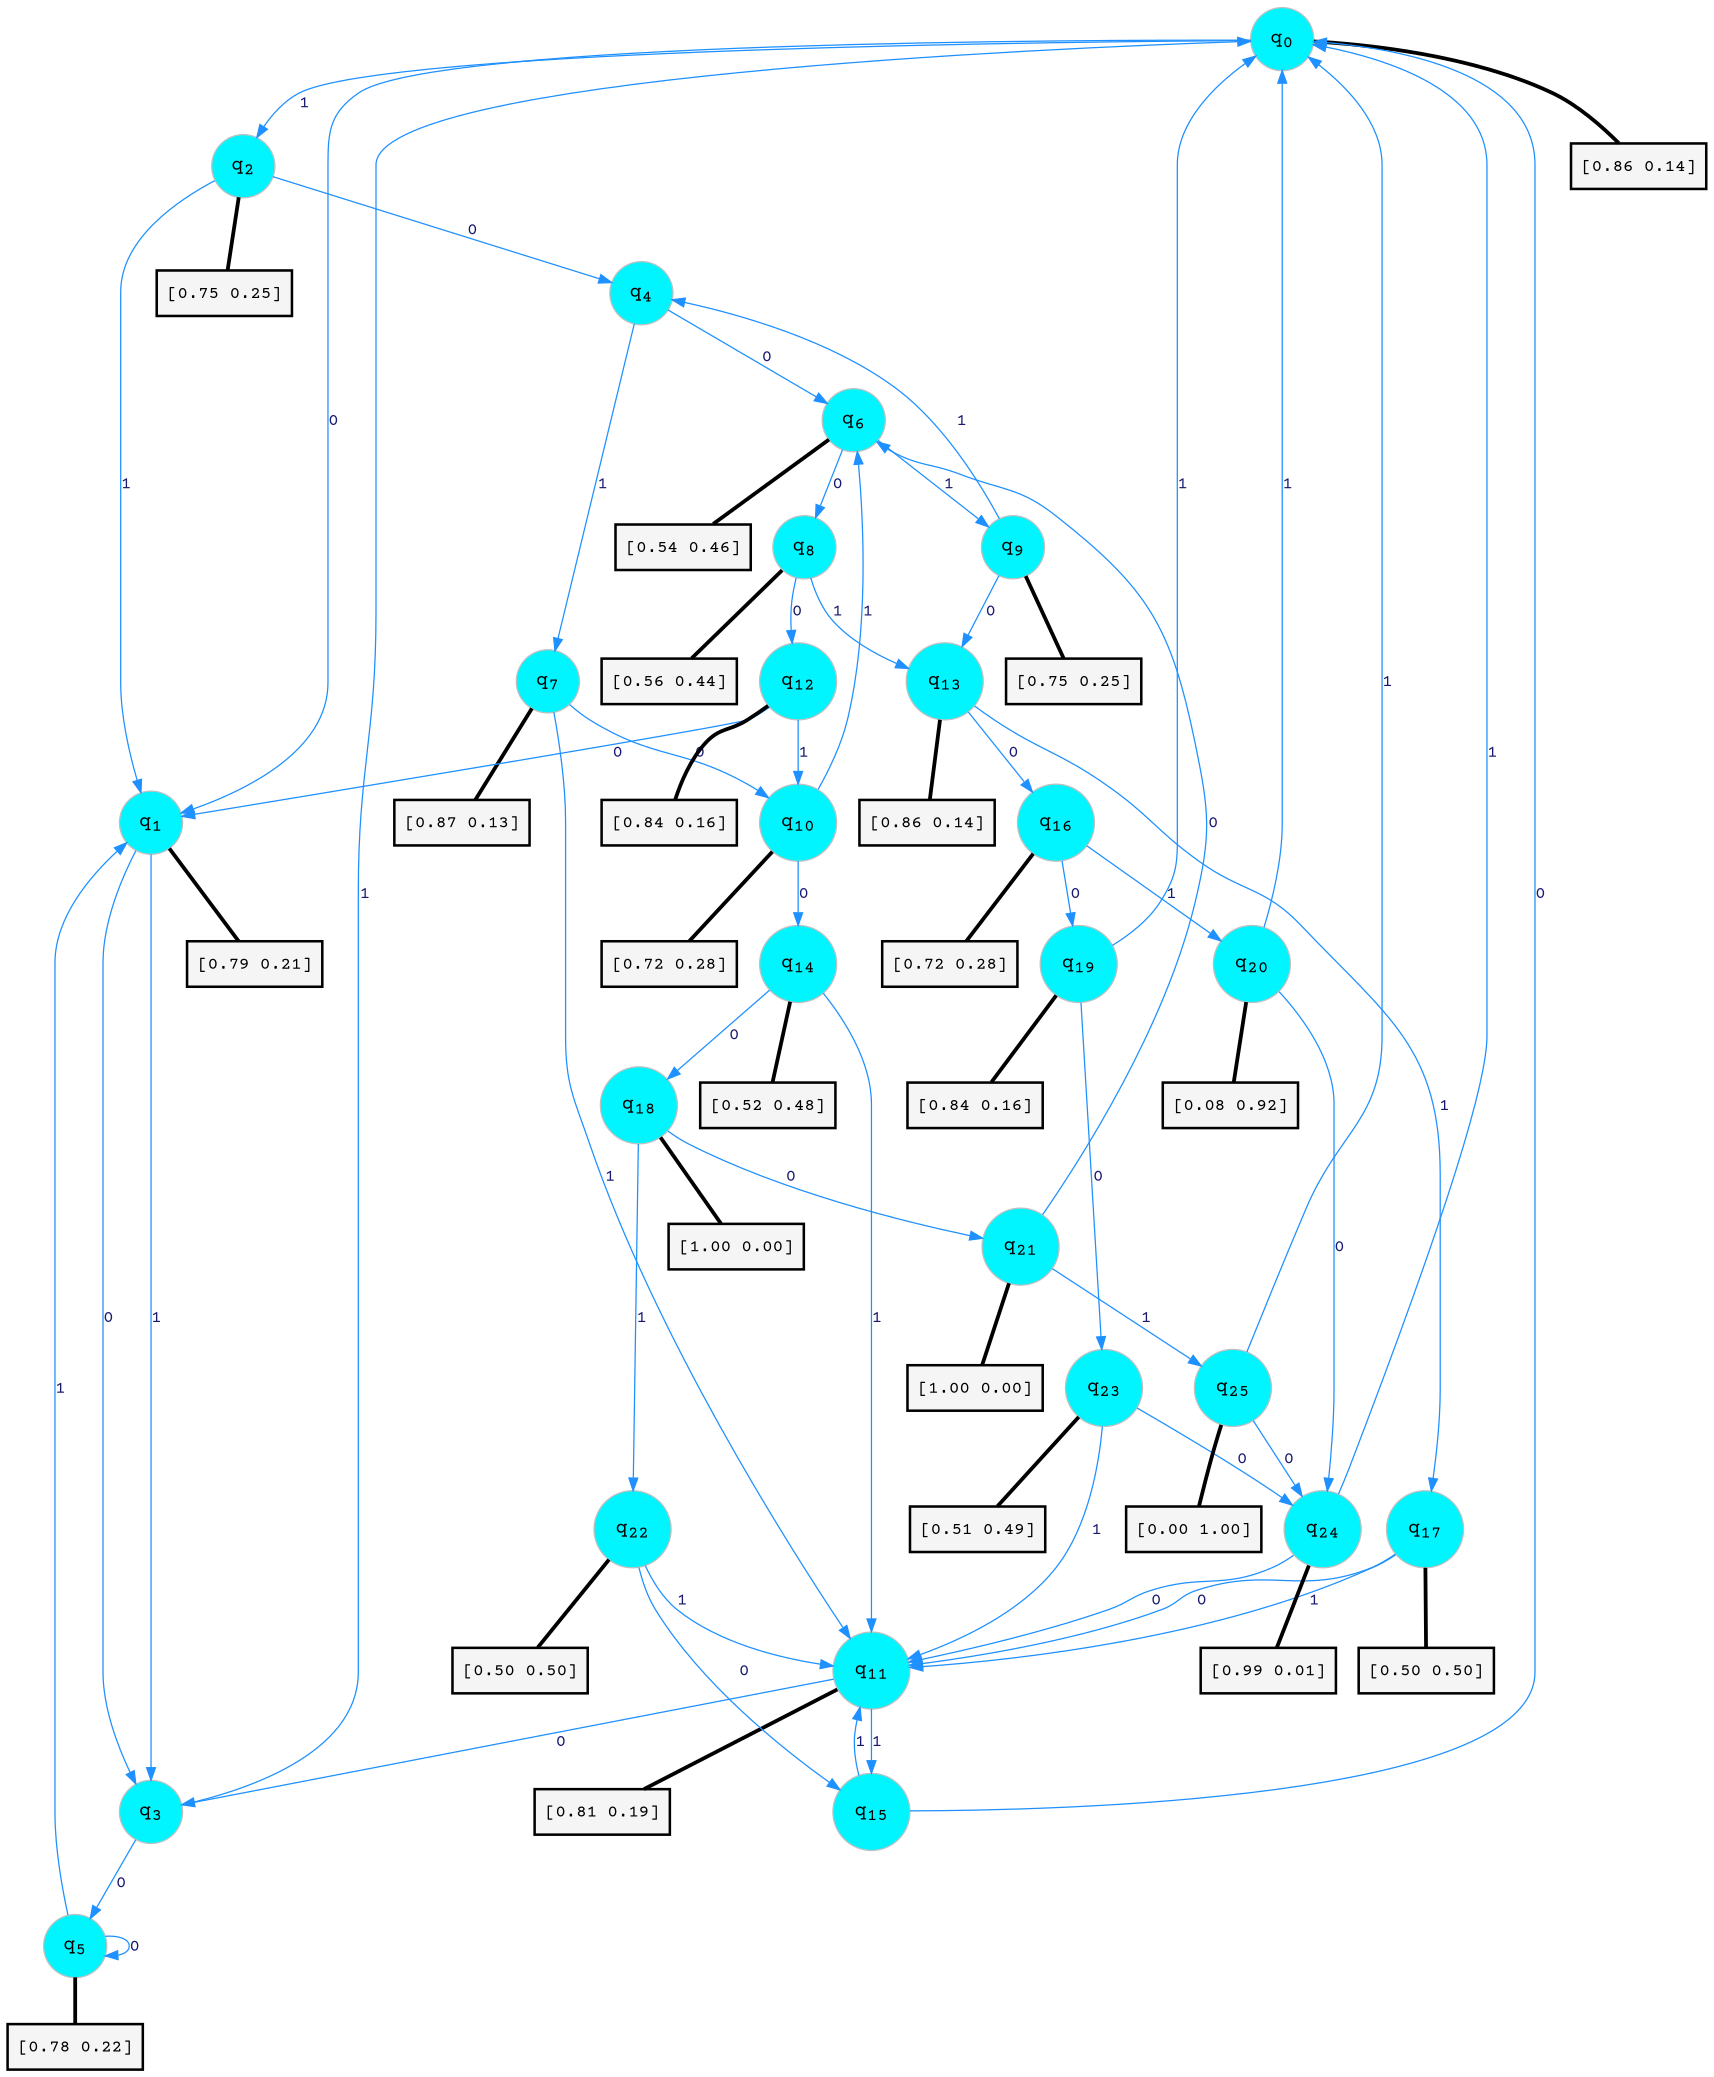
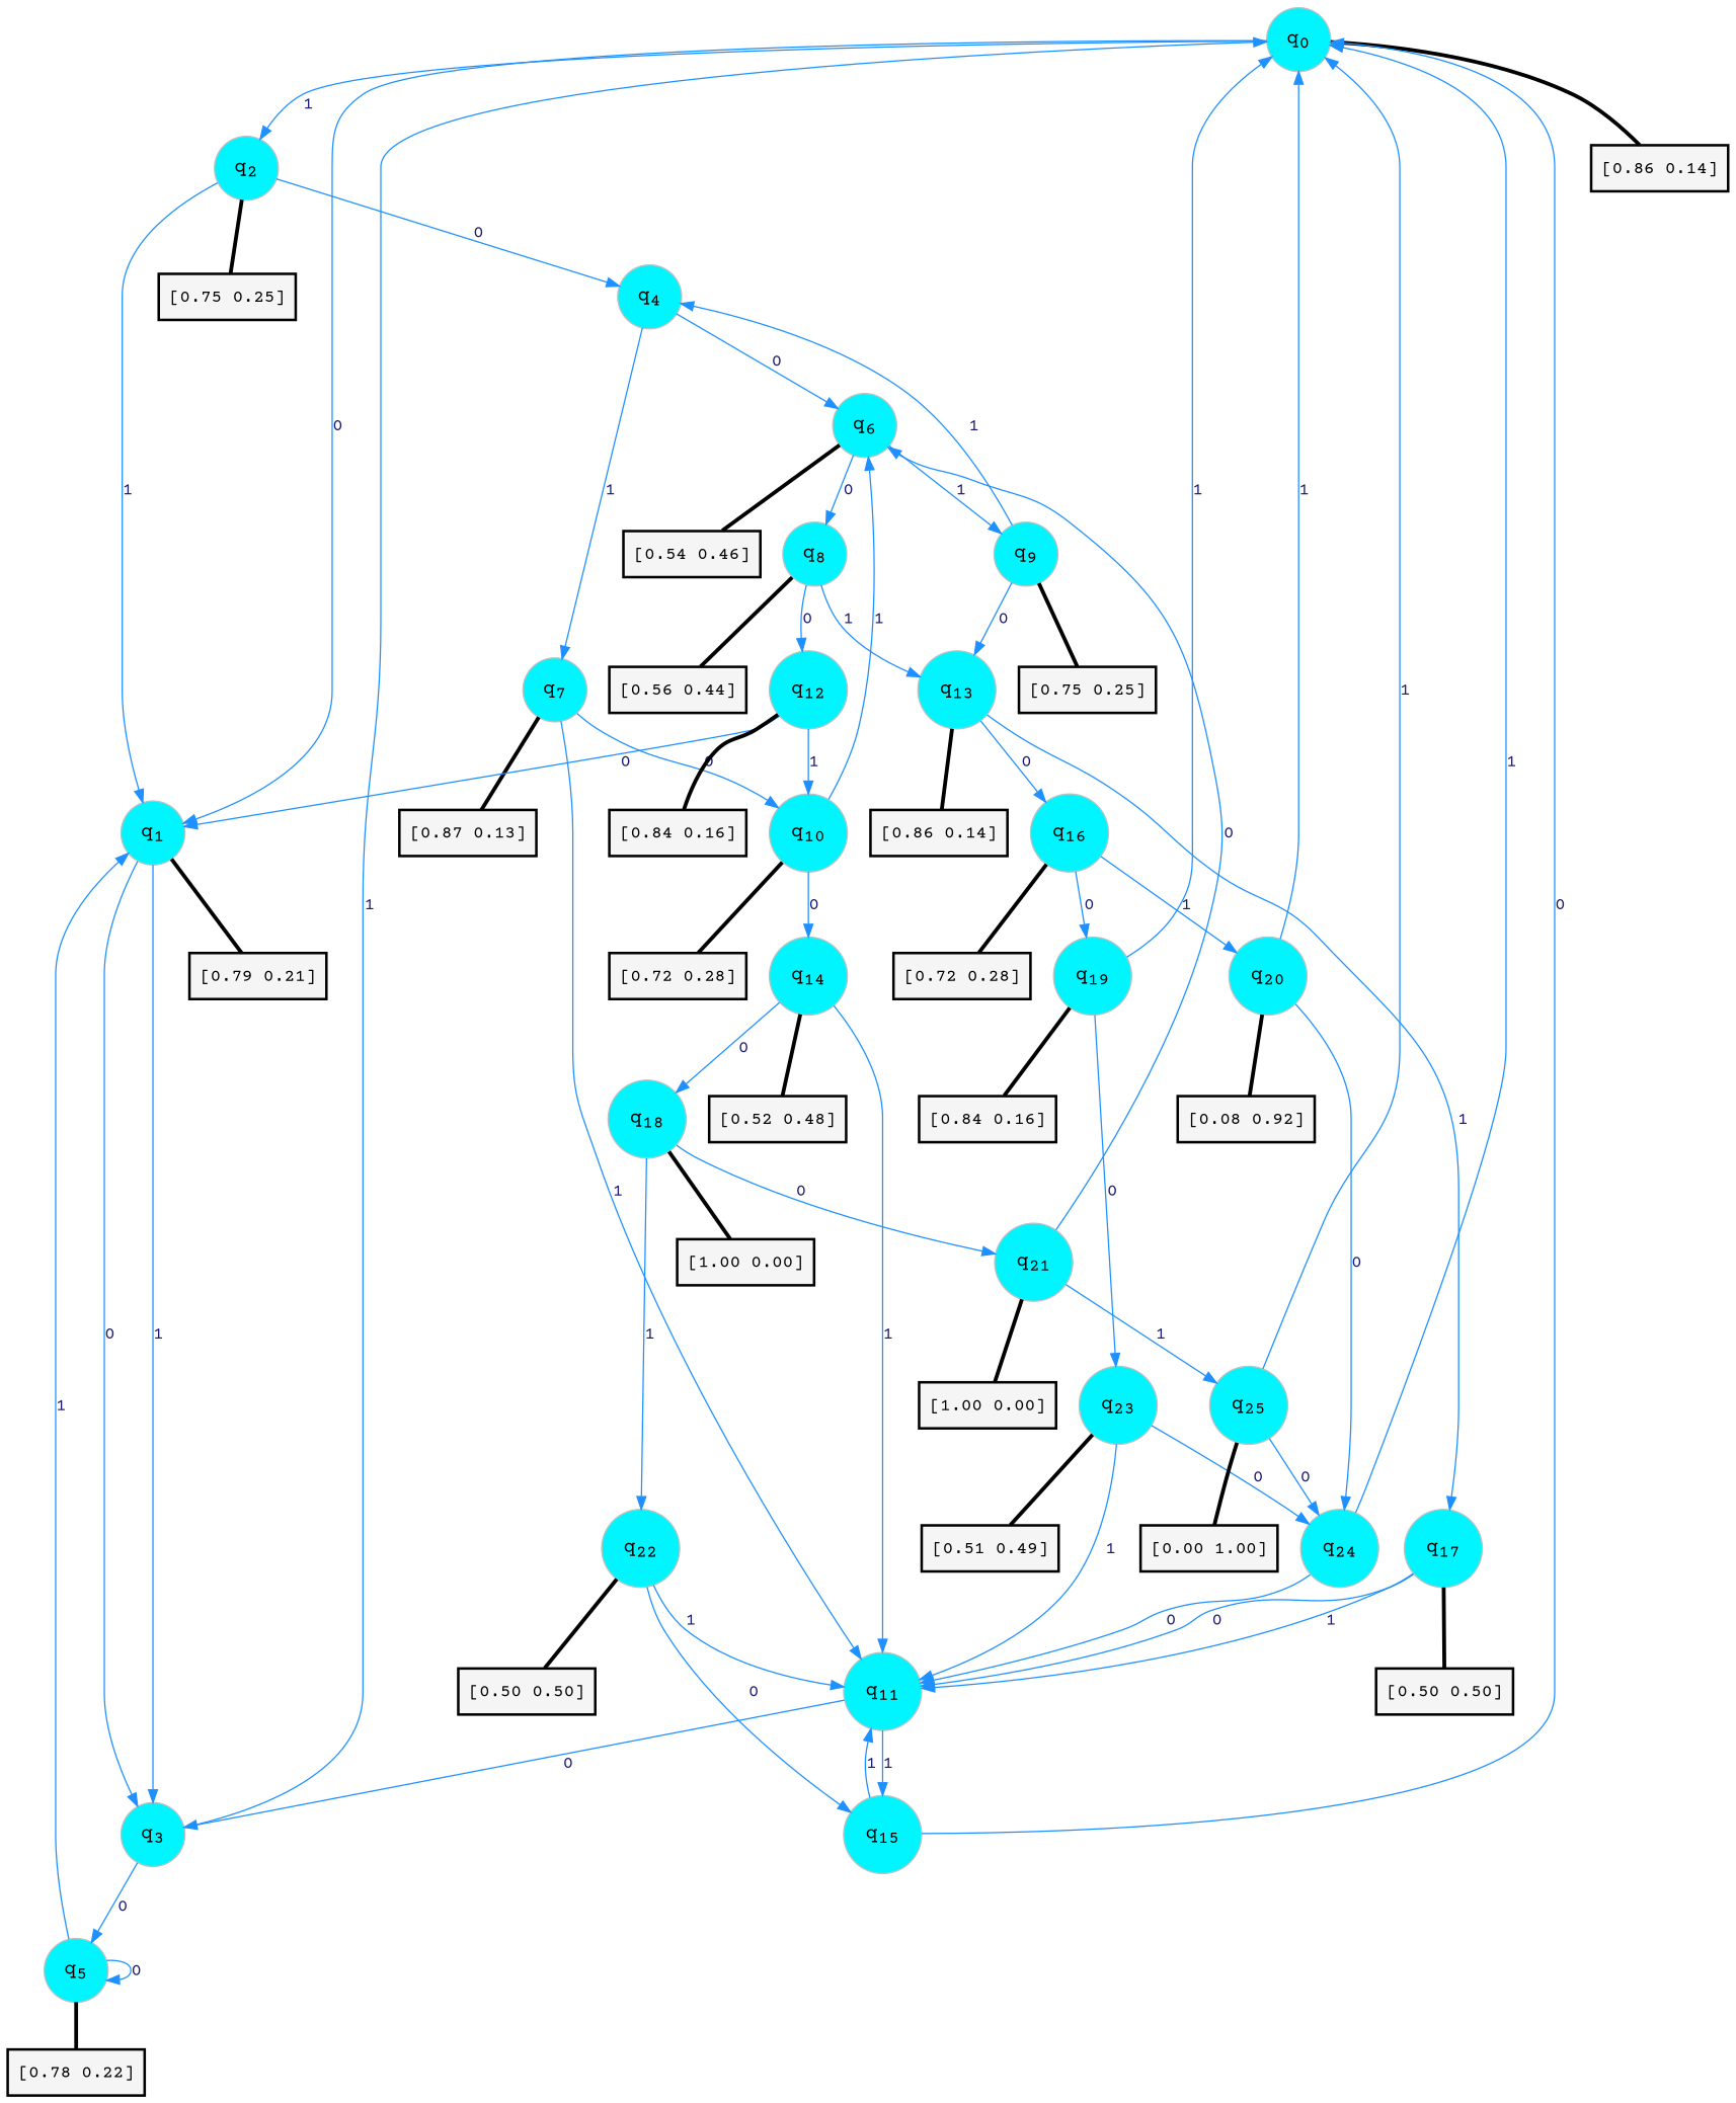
  digraph {
    fontname="Courier Prime"
    rankdir=TD
    node [color=gray fillcolor=turquoise1 fontcolor=black fontname="Courier Prime" fontsize=16 fontweight=bold shape=circle style=filled]
    edge [arrowsize=1 color=dodgerblue1 fontcolor=midnightblue fontname="Courier Prime" fontweight=bold penwidth=1 style=solid weight=20]
    n1 [label=<q<SUB>0</SUB>>]
    n2 [label=<q<SUB>1</SUB>>]
    n3 [label=<q<SUB>2</SUB>>]
    n4 [color=black fillcolor=whitesmoke fontsize=14 label="[0.86 0.14]" penwidth=2 shape=box]
    n5 [label=<q<SUB>3</SUB>>]
    n6 [color=black fillcolor=whitesmoke fontsize=14 label="[0.79 0.21]" penwidth=2 shape=box]
    n7 [label=<q<SUB>4</SUB>>]
    n8 [color=black fillcolor=whitesmoke fontsize=14 label="[0.75 0.25]" penwidth=2 shape=box]
    n9 [label=<q<SUB>5</SUB>>]
    n10 [label=<q<SUB>6</SUB>>]
    n11 [label=<q<SUB>7</SUB>>]
    n12 [color=black fillcolor=whitesmoke fontsize=14 label="[0.78 0.22]" penwidth=2 shape=box]
    n13 [label=<q<SUB>8</SUB>>]
    n14 [label=<q<SUB>9</SUB>>]
    n15 [color=black fillcolor=whitesmoke fontsize=14 label="[0.54 0.46]" penwidth=2 shape=box]
    n16 [label=<q<SUB>10</SUB>>]
    n17 [label=<q<SUB>11</SUB>>]
    n18 [color=black fillcolor=whitesmoke fontsize=14 label="[0.87 0.13]" penwidth=2 shape=box]
    n19 [label=<q<SUB>12</SUB>>]
    n20 [label=<q<SUB>13</SUB>>]
    n21 [color=black fillcolor=whitesmoke fontsize=14 label="[0.56 0.44]" penwidth=2 shape=box]
    n22 [color=black fillcolor=whitesmoke fontsize=14 label="[0.75 0.25]" penwidth=2 shape=box]
    n23 [label=<q<SUB>14</SUB>>]
    n24 [color=black fillcolor=whitesmoke fontsize=14 label="[0.72 0.28]" penwidth=2 shape=box]
    n25 [label=<q<SUB>15</SUB>>]
-   n26 [color=black fillcolor=whitesmoke fontsize=14 label="[0.81 0.19]" penwidth=2 shape=box]
    n27 [color=black fillcolor=whitesmoke fontsize=14 label="[0.84 0.16]" penwidth=2 shape=box]
    n28 [label=<q<SUB>16</SUB>>]
    n29 [label=<q<SUB>17</SUB>>]
    n30 [color=black fillcolor=whitesmoke fontsize=14 label="[0.86 0.14]" penwidth=2 shape=box]
    n31 [label=<q<SUB>18</SUB>>]
    n32 [color=black fillcolor=whitesmoke fontsize=14 label="[0.52 0.48]" penwidth=2 shape=box]
    n33 [label=<q<SUB>19</SUB>>]
    n34 [label=<q<SUB>20</SUB>>]
    n35 [color=black fillcolor=whitesmoke fontsize=14 label="[0.72 0.28]" penwidth=2 shape=box]
    n36 [color=black fillcolor=whitesmoke fontsize=14 label="[0.50 0.50]" penwidth=2 shape=box]
    n37 [label=<q<SUB>21</SUB>>]
    n38 [label=<q<SUB>22</SUB>>]
    n39 [color=black fillcolor=whitesmoke fontsize=14 label="[1.00 0.00]" penwidth=2 shape=box]
    n40 [label=<q<SUB>23</SUB>>]
    n41 [color=black fillcolor=whitesmoke fontsize=14 label="[0.84 0.16]" penwidth=2 shape=box]
    n42 [label=<q<SUB>24</SUB>>]
    n43 [color=black fillcolor=whitesmoke fontsize=14 label="[0.08 0.92]" penwidth=2 shape=box]
    n44 [label=<q<SUB>25</SUB>>]
    n45 [color=black fillcolor=whitesmoke fontsize=14 label="[1.00 0.00]" penwidth=2 shape=box]
    n46 [color=black fillcolor=whitesmoke fontsize=14 label="[0.50 0.50]" penwidth=2 shape=box]
    n47 [color=black fillcolor=whitesmoke fontsize=14 label="[0.51 0.49]" penwidth=2 shape=box]
-   n48 [color=black fillcolor=whitesmoke fontsize=14 label="[0.99 0.01]" penwidth=2 shape=box]
    n49 [color=black fillcolor=whitesmoke fontsize=14 label="[0.00 1.00]" penwidth=2 shape=box]
    n1 -> n2 [label=0]
    n1 -> n3 [label=1]
    n1 -> n4 [arrowhead=none color=black penwidth=3]
    n2 -> n5 [label=0]
    n2 -> n5 [label=1]
    n2 -> n6 [arrowhead=none color=black penwidth=3]
    n3 -> n2 [label=1]
    n3 -> n7 [label=0]
    n3 -> n8 [arrowhead=none color=black penwidth=3]
    n5 -> n1 [label=1]
    n5 -> n9 [label=0]
    n7 -> n10 [label=0]
    n7 -> n11 [label=1]
    n9 -> n2 [label=1]
    n9 -> n9 [label=0]
    n9 -> n12 [arrowhead=none color=black penwidth=3]
    n10 -> n13 [label=0]
    n10 -> n14 [label=1]
    n10 -> n15 [arrowhead=none color=black penwidth=3]
    n11 -> n16 [label=0]
    n11 -> n17 [label=1]
    n11 -> n18 [arrowhead=none color=black penwidth=3]
    n13 -> n19 [label=0]
    n13 -> n20 [label=1]
    n13 -> n21 [arrowhead=none color=black penwidth=3]
    n14 -> n7 [label=1]
    n14 -> n20 [label=0]
    n14 -> n22 [arrowhead=none color=black penwidth=3]
    n16 -> n10 [label=1]
    n16 -> n23 [label=0]
    n16 -> n24 [arrowhead=none color=black penwidth=3]
    n17 -> n5 [label=0]
    n17 -> n25 [label=1]
-   n17 -> n26 [arrowhead=none color=black penwidth=3]
    n19 -> n2 [label=0]
    n19 -> n16 [label=1]
    n19 -> n27 [arrowhead=none color=black penwidth=3]
    n20 -> n28 [label=0]
    n20 -> n29 [label=1]
    n20 -> n30 [arrowhead=none color=black penwidth=3]
    n23 -> n17 [label=1]
    n23 -> n31 [label=0]
    n23 -> n32 [arrowhead=none color=black penwidth=3]
    n25 -> n1 [label=0]
    n25 -> n17 [label=1]
    n28 -> n33 [label=0]
    n28 -> n34 [label=1]
    n28 -> n35 [arrowhead=none color=black penwidth=3]
    n29 -> n17 [label=0]
    n29 -> n17 [label=1]
    n29 -> n36 [arrowhead=none color=black penwidth=3]
    n31 -> n37 [label=0]
    n31 -> n38 [label=1]
    n31 -> n39 [arrowhead=none color=black penwidth=3]
    n33 -> n1 [label=1]
    n33 -> n40 [label=0]
    n33 -> n41 [arrowhead=none color=black penwidth=3]
    n34 -> n1 [label=1]
    n34 -> n42 [label=0]
    n34 -> n43 [arrowhead=none color=black penwidth=3]
    n37 -> n10 [label=0]
    n37 -> n44 [label=1]
    n37 -> n45 [arrowhead=none color=black penwidth=3]
    n38 -> n17 [label=1]
    n38 -> n25 [label=0]
    n38 -> n46 [arrowhead=none color=black penwidth=3]
    n40 -> n17 [label=1]
    n40 -> n42 [label=0]
    n40 -> n47 [arrowhead=none color=black penwidth=3]
    n42 -> n1 [label=1]
    n42 -> n17 [label=0]
-   n42 -> n48 [arrowhead=none color=black penwidth=3]
    n44 -> n1 [label=1]
    n44 -> n42 [label=0]
    n44 -> n49 [arrowhead=none color=black penwidth=3]
  }
